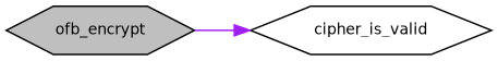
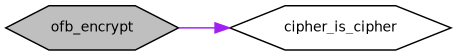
  digraph {
    rankdir=LR
    node [color=black fontname=Helvetica fontsize=10 shape=hexagon style=filled]
    n1 [fillcolor=grey75 fontcolor=black height=0.2 label=ofb_encrypt width=0.4]
-   n2 [fillcolor=white height=0.2 label=cipher_is_valid width=0.4]
+   n2 [fillcolor=white height=0.2 label=cipher_is_cipher width=0.4]
    n1 -> n2 [color=purple fontname=Helvetica fontsize=10 labelfontname=Helvetica labelfontsize=10 style=solid]
  }
